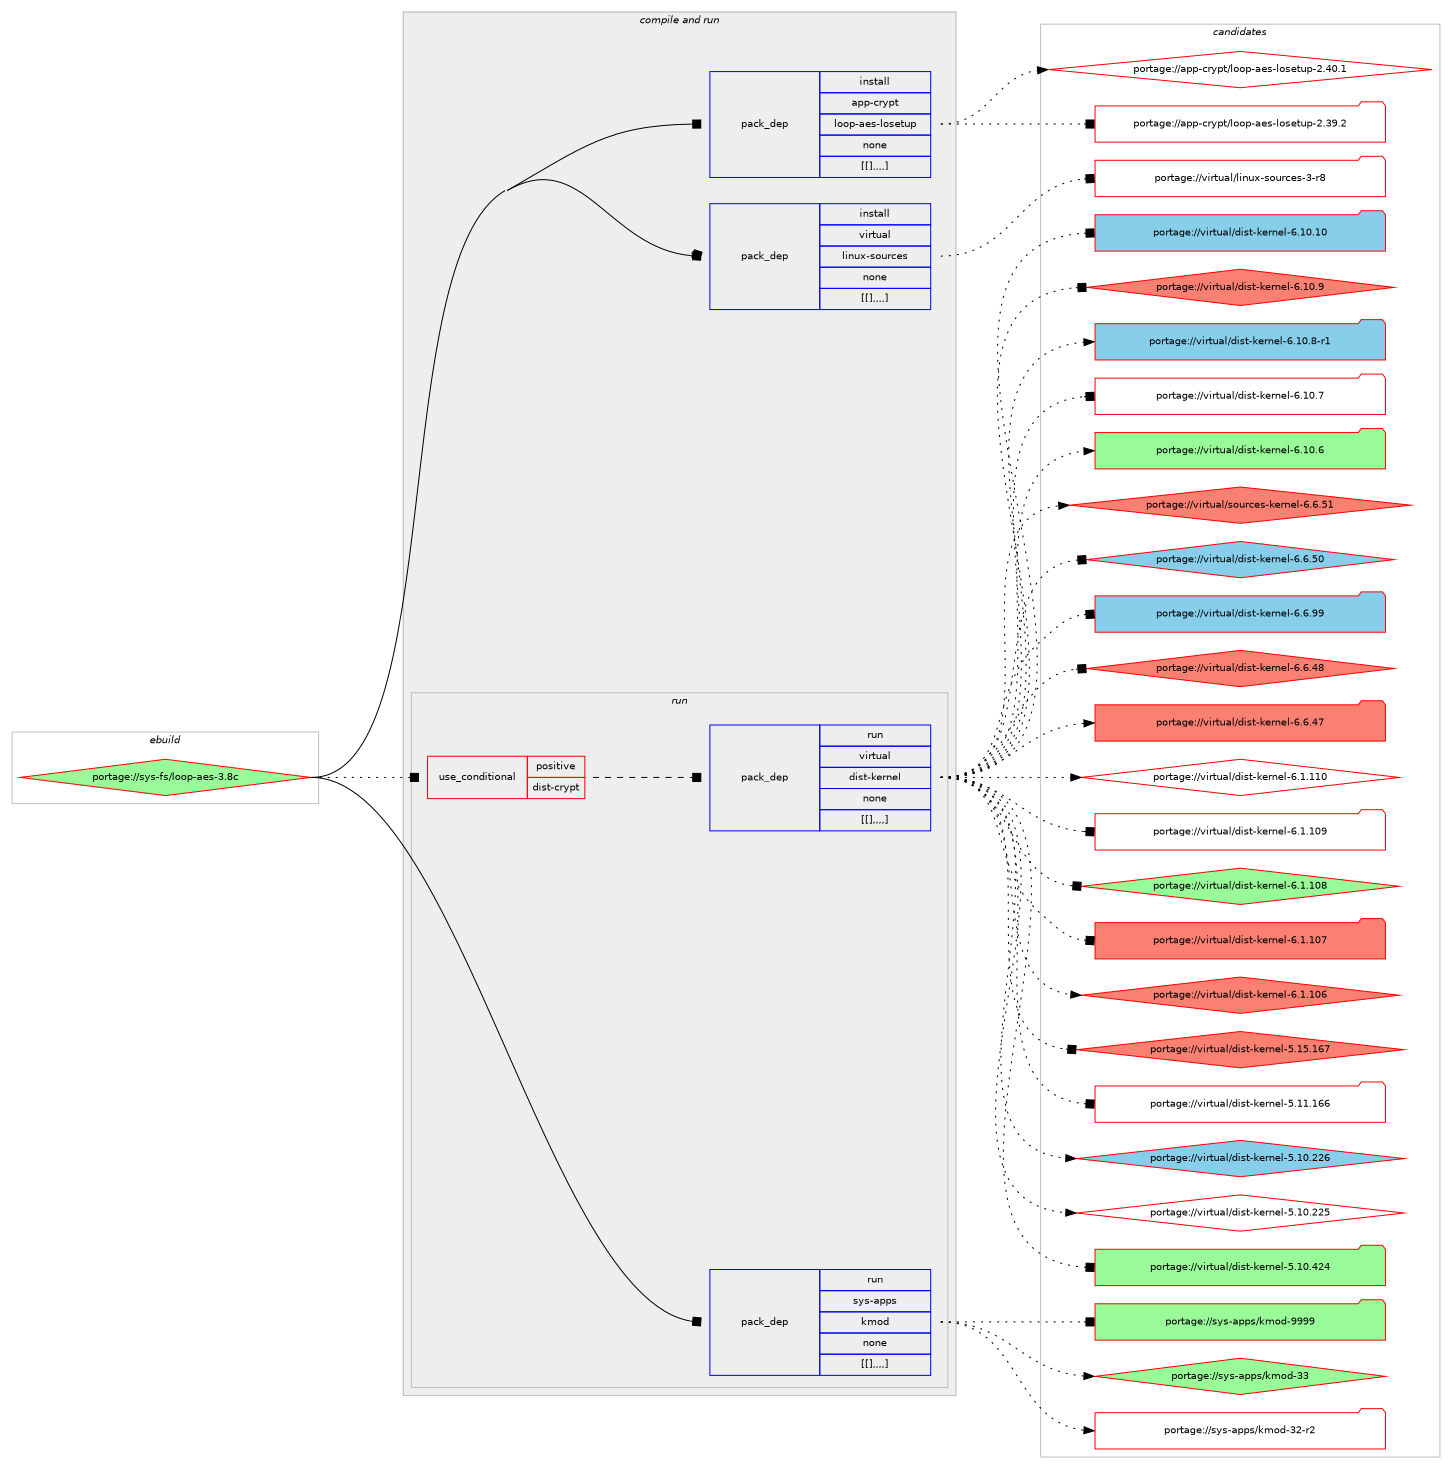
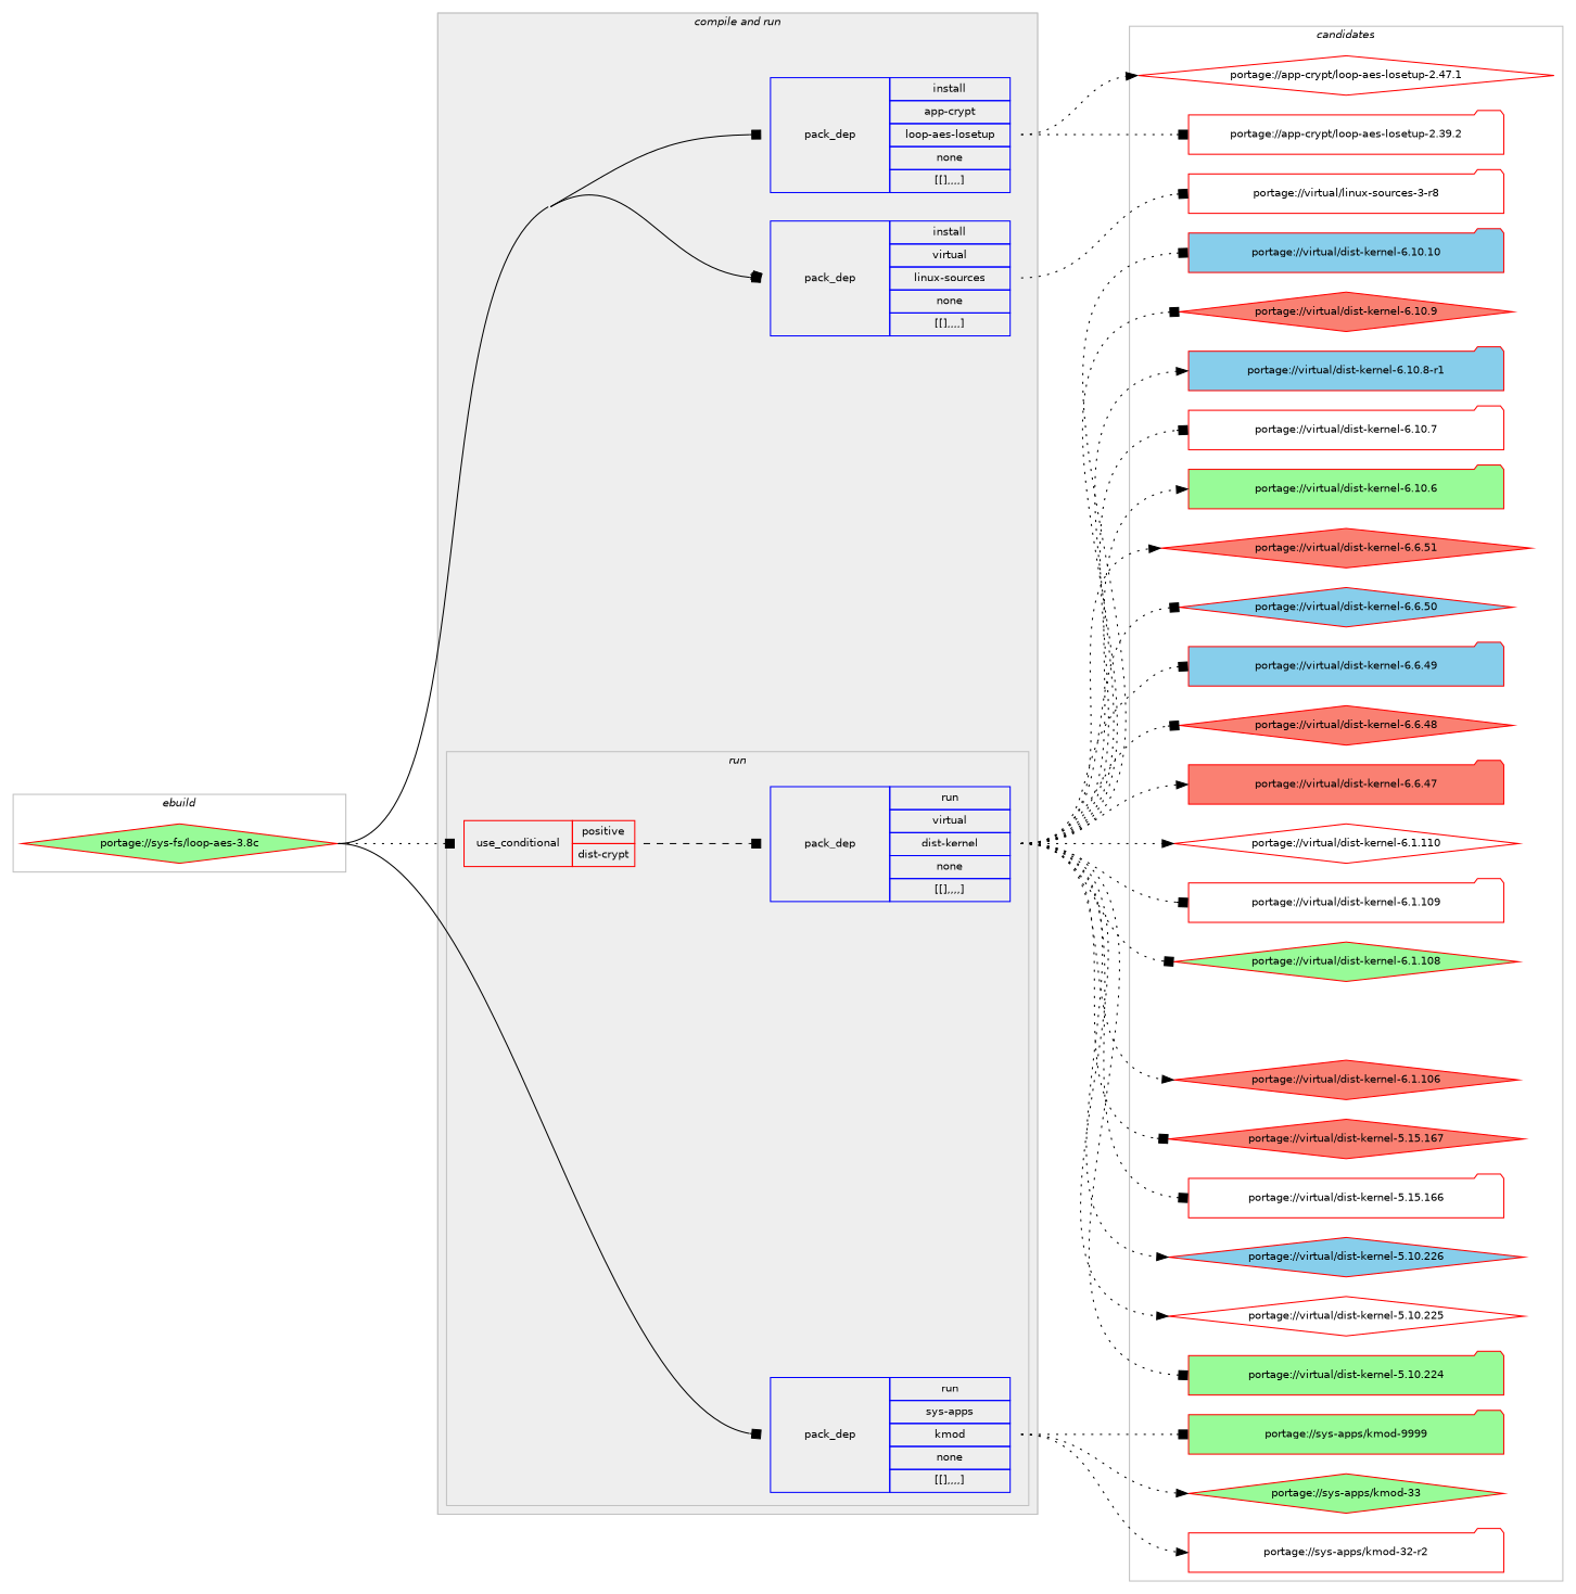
  digraph {
    compound=true
    concentrate=true
    fontname=Helvetica
    fontsize=10
    newrank=true
    rankdir=LR
    ranksep=1.5
    node [color=red fillcolor=white fontname=Helvetica fontsize=10 shape=folder style=filled]
    edge [arrowhead=box headport=w style=dotted tailport=e weight=100]
    n1 [fillcolor=palegreen label="portage://sys-fs/loop-aes-3.8c" shape=diamond width=4]
    n2 [color=blue label=<<TABLE BORDER="0" CELLBORDER="1" CELLSPACING="0" CELLPADDING="4" WIDTH="220"><TR><TD ROWSPAN="6" CELLPADDING="30">pack_dep</TD></TR><TR><TD WIDTH="110">install</TD></TR><TR><TD>app-crypt</TD></TR><TR><TD>loop-aes-losetup</TD></TR><TR><TD>none</TD></TR><TR><TD>[[],,,,]</TD></TR></TABLE>> shape=none fillcolor="" style=""]
    n3 [color=blue label=<<TABLE BORDER="0" CELLBORDER="1" CELLSPACING="0" CELLPADDING="4" WIDTH="220"><TR><TD ROWSPAN="6" CELLPADDING="30">pack_dep</TD></TR><TR><TD WIDTH="110">install</TD></TR><TR><TD>virtual</TD></TR><TR><TD>linux-sources</TD></TR><TR><TD>none</TD></TR><TR><TD>[[],,,,]</TD></TR></TABLE>> shape=none fillcolor="" style=""]
    n4 [color=blue label=<<TABLE BORDER="0" CELLBORDER="1" CELLSPACING="0" CELLPADDING="4" WIDTH="220"><TR><TD ROWSPAN="6" CELLPADDING="30">pack_dep</TD></TR><TR><TD WIDTH="110">run</TD></TR><TR><TD>virtual</TD></TR><TR><TD>dist-kernel</TD></TR><TR><TD>none</TD></TR><TR><TD>[[],,,,]</TD></TR></TABLE>> shape=none fillcolor="" style=""]
    n5 [label=<<TABLE BORDER="0" CELLBORDER="1" CELLSPACING="0" CELLPADDING="4"><TR><TD ROWSPAN="3" CELLPADDING="10">use_conditional</TD></TR><TR><TD>positive</TD></TR><TR><TD>dist-crypt</TD></TR></TABLE>> shape=none fillcolor="" style=""]
    n6 [color=blue label=<<TABLE BORDER="0" CELLBORDER="1" CELLSPACING="0" CELLPADDING="4" WIDTH="220"><TR><TD ROWSPAN="6" CELLPADDING="30">pack_dep</TD></TR><TR><TD WIDTH="110">run</TD></TR><TR><TD>sys-apps</TD></TR><TR><TD>kmod</TD></TR><TR><TD>none</TD></TR><TR><TD>[[],,,,]</TD></TR></TABLE>> shape=none fillcolor="" style=""]
-   n7 [label="portage://app-crypt/loop-aes-losetup-2.40.1" shape=diamond width=4]
+   n7 [label="portage://app-crypt/loop-aes-losetup-2.47.1" shape=diamond width=4]
    n8 [label="portage://app-crypt/loop-aes-losetup-2.39.2" width=4]
    n9 [label="portage://virtual/linux-sources-3-r8" width=4]
    n10 [fillcolor=skyblue label="portage://virtual/dist-kernel-6.10.10" width=4]
    n11 [fillcolor=salmon label="portage://virtual/dist-kernel-6.10.9" shape=diamond width=4]
    n12 [fillcolor=skyblue label="portage://virtual/dist-kernel-6.10.8-r1" width=4]
    n13 [label="portage://virtual/dist-kernel-6.10.7" width=4]
    n14 [fillcolor=palegreen label="portage://virtual/dist-kernel-6.10.6" width=4]
-   n15 [fillcolor=salmon label="portage://virtual/sources-kernel-6.6.51" shape=diamond width=4]
+   n15 [fillcolor=salmon label="portage://virtual/dist-kernel-6.6.51" shape=diamond width=4]
    n16 [fillcolor=skyblue label="portage://virtual/dist-kernel-6.6.50" shape=diamond width=4]
-   n17 [fillcolor=skyblue label="portage://virtual/dist-kernel-6.6.99" width=4]
+   n17 [fillcolor=skyblue label="portage://virtual/dist-kernel-6.6.49" width=4]
    n18 [fillcolor=salmon label="portage://virtual/dist-kernel-6.6.48" shape=diamond width=4]
    n19 [fillcolor=salmon label="portage://virtual/dist-kernel-6.6.47" width=4]
    n20 [label="portage://virtual/dist-kernel-6.1.110" shape=diamond width=4]
    n21 [label="portage://virtual/dist-kernel-6.1.109" width=4]
    n22 [fillcolor=palegreen label="portage://virtual/dist-kernel-6.1.108" shape=diamond width=4]
-   n23 [fillcolor=salmon label="portage://virtual/dist-kernel-6.1.107" width=4]
    n24 [fillcolor=salmon label="portage://virtual/dist-kernel-6.1.106" shape=diamond width=4]
    n25 [fillcolor=salmon label="portage://virtual/dist-kernel-5.15.167" shape=diamond width=4]
-   n26 [label="portage://virtual/dist-kernel-5.11.166" width=4]
+   n26 [label="portage://virtual/dist-kernel-5.15.166" width=4]
    n27 [fillcolor=skyblue label="portage://virtual/dist-kernel-5.10.226" shape=diamond width=4]
    n28 [label="portage://virtual/dist-kernel-5.10.225" shape=diamond width=4]
-   n29 [fillcolor=palegreen label="portage://virtual/dist-kernel-5.10.424" width=4]
+   n29 [fillcolor=palegreen label="portage://virtual/dist-kernel-5.10.224" width=4]
    n30 [fillcolor=palegreen label="portage://sys-apps/kmod-9999" width=4]
    n31 [fillcolor=palegreen label="portage://sys-apps/kmod-33" shape=diamond width=4]
    n32 [label="portage://sys-apps/kmod-32-r2" width=4]
    subgraph cluster_1 {
      color=gray
      label=<<i>dependencies</i>>
      subgraph cluster_2 {
        color=gray
        fillcolor="#eeeeee"
        label=<<i>compile</i>>
        style=filled
        subgraph sub_3 {
          color=gray
          fillcolor="#eeeeee"
          label=<<i>compile</i>>
          style=filled
          n2
        }
        subgraph sub_4 {
          color=gray
          fillcolor="#eeeeee"
          label=<<i>compile</i>>
          style=filled
          n3
        }
      }
      subgraph cluster_5 {
        color=gray
        fillcolor="#eeeeee"
        label=<<i>compile and run</i>>
        style=filled
      }
      subgraph cluster_6 {
        color=gray
        fillcolor="#eeeeee"
        label=<<i>run</i>>
        style=filled
        subgraph sub_7 {
          color=gray
          fillcolor="#eeeeee"
          label=<<i>run</i>>
          style=filled
          n5
          subgraph sub_8 {
            color=gray
            fillcolor="#eeeeee"
            label=<<i>run</i>>
            style=filled
            n4
          }
        }
        subgraph sub_9 {
          color=gray
          fillcolor="#eeeeee"
          label=<<i>run</i>>
          style=filled
          n6
        }
      }
    }
    subgraph cluster_10 {
      color=gray
      label=<<i>ebuild</i>>
      n1
    }
    subgraph cluster_11 {
      color=gray
      label=<<i>candidates</i>>
      rank=same
      subgraph sub_12 {
        color=black
        label=<<i>candidates</i>>
        nodesep=1
        rank=same
        n7
        n8
      }
      subgraph sub_13 {
        color=black
        label=<<i>candidates</i>>
        nodesep=1
        rank=same
        n9
      }
      subgraph sub_14 {
        color=black
        label=<<i>candidates</i>>
        nodesep=1
        rank=same
        n10
        n11
        n12
        n13
        n14
        n15
        n16
        n17
        n18
        n19
        n20
        n21
        n22
-       n23
        n24
        n25
        n26
        n27
        n28
        n29
      }
      subgraph sub_15 {
        color=black
        label=<<i>candidates</i>>
        nodesep=1
        rank=same
        n30
        n31
        n32
      }
    }
    n1 -> n2 [style=solid weight=20]
    n1 -> n3 [style=solid weight=20]
    n1 -> n5 [weight=20]
    n1 -> n6 [style=solid weight=20]
    n2 -> n7 [arrowhead=normal]
    n2 -> n8
    n3 -> n9
    n4 -> n10
    n4 -> n11
    n4 -> n12 [arrowhead=normal]
    n4 -> n13
    n4 -> n14 [arrowhead=normal]
    n4 -> n15 [arrowhead=normal]
    n4 -> n16
    n4 -> n17
    n4 -> n18
    n4 -> n19 [arrowhead=normal]
    n4 -> n20 [arrowhead=normal]
    n4 -> n21
    n4 -> n22
-   n4 -> n23
    n4 -> n24 [arrowhead=normal]
    n4 -> n25
    n4 -> n26
    n4 -> n27 [arrowhead=normal]
    n4 -> n28 [arrowhead=normal]
    n4 -> n29
    n5 -> n4 [style=dashed weight=20]
    n6 -> n30
    n6 -> n31 [arrowhead=normal]
    n6 -> n32 [arrowhead=normal]
  }
